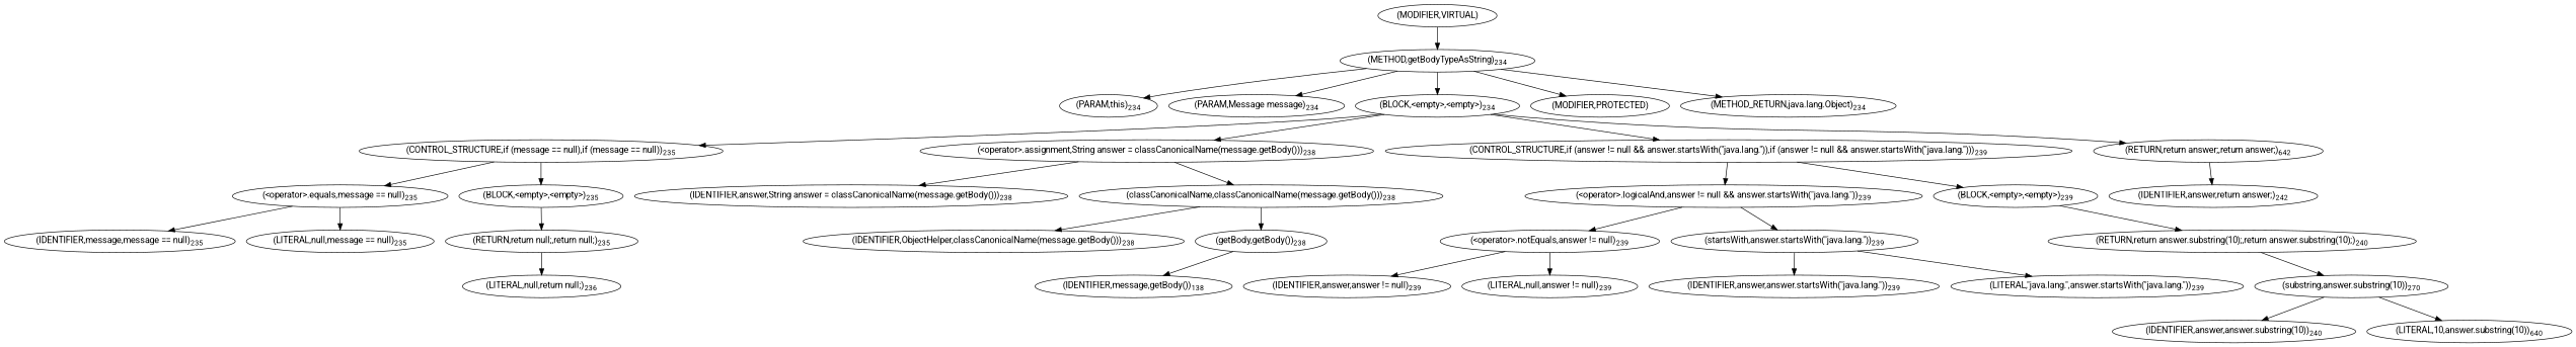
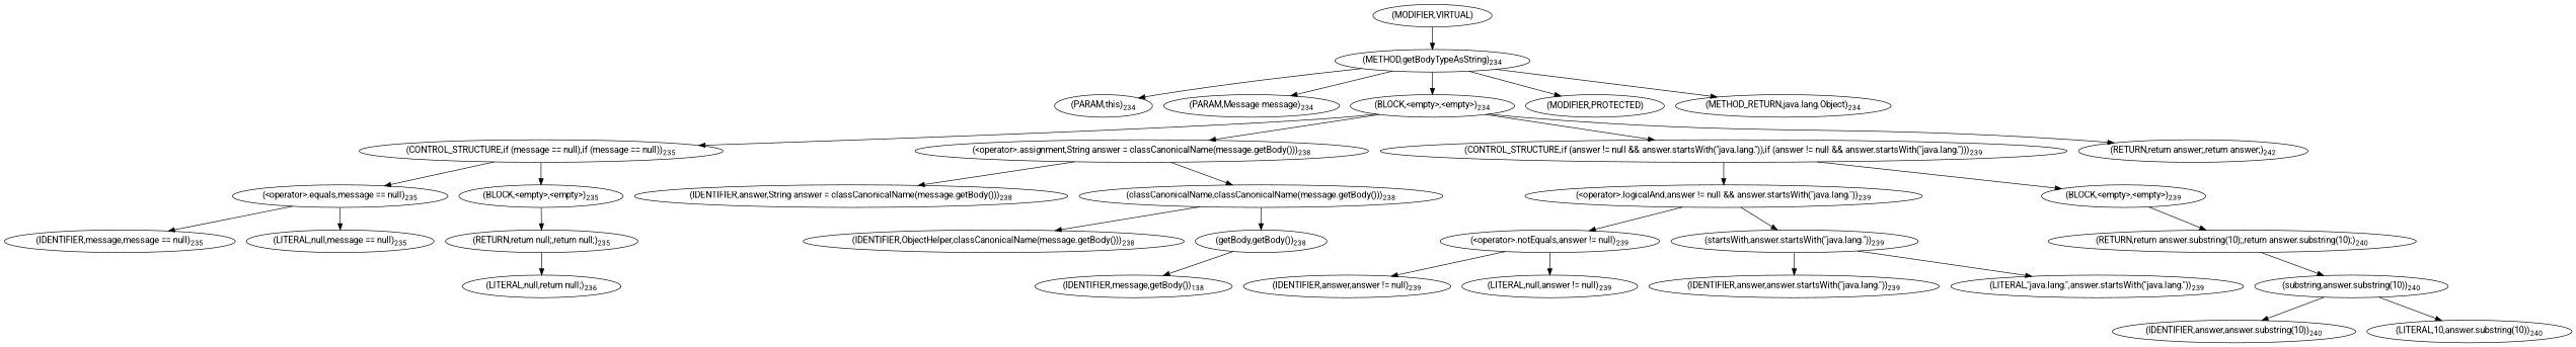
  digraph {
    fontname=Roboto
    node [fontname=Roboto]
    edge [fontname=Roboto]
    n1 [label=<(METHOD,getBodyTypeAsString)<SUB>234</SUB>>]
    n2 [label=<(PARAM,this)<SUB>234</SUB>>]
    n3 [label=<(PARAM,Message message)<SUB>234</SUB>>]
    n4 [label=<(BLOCK,&lt;empty&gt;,&lt;empty&gt;)<SUB>234</SUB>>]
    n5 [label=<(MODIFIER,PROTECTED)>]
    n6 [label=<(METHOD_RETURN,java.lang.Object)<SUB>234</SUB>>]
    n7 [label=<(CONTROL_STRUCTURE,if (message == null),if (message == null))<SUB>235</SUB>>]
    n8 [label=<(&lt;operator&gt;.assignment,String answer = classCanonicalName(message.getBody()))<SUB>238</SUB>>]
    n9 [label=<(CONTROL_STRUCTURE,if (answer != null &amp;&amp; answer.startsWith(&quot;java.lang.&quot;)),if (answer != null &amp;&amp; answer.startsWith(&quot;java.lang.&quot;)))<SUB>239</SUB>>]
-   n10 [label=<(RETURN,return answer;,return answer;)<SUB>642</SUB>>]
+   n10 [label=<(RETURN,return answer;,return answer;)<SUB>242</SUB>>]
    n11 [label=<(MODIFIER,VIRTUAL)>]
    n12 [label=<(&lt;operator&gt;.equals,message == null)<SUB>235</SUB>>]
    n13 [label=<(BLOCK,&lt;empty&gt;,&lt;empty&gt;)<SUB>235</SUB>>]
    n14 [label=<(IDENTIFIER,answer,String answer = classCanonicalName(message.getBody()))<SUB>238</SUB>>]
    n15 [label=<(classCanonicalName,classCanonicalName(message.getBody()))<SUB>238</SUB>>]
    n16 [label=<(&lt;operator&gt;.logicalAnd,answer != null &amp;&amp; answer.startsWith(&quot;java.lang.&quot;))<SUB>239</SUB>>]
    n17 [label=<(BLOCK,&lt;empty&gt;,&lt;empty&gt;)<SUB>239</SUB>>]
-   n18 [label=<(IDENTIFIER,answer,return answer;)<SUB>242</SUB>>]
    n19 [label=<(IDENTIFIER,message,message == null)<SUB>235</SUB>>]
    n20 [label=<(LITERAL,null,message == null)<SUB>235</SUB>>]
    n21 [label=<(RETURN,return null;,return null;)<SUB>235</SUB>>]
    n22 [label=<(LITERAL,null,return null;)<SUB>236</SUB>>]
    n23 [label=<(IDENTIFIER,ObjectHelper,classCanonicalName(message.getBody()))<SUB>238</SUB>>]
    n24 [label=<(getBody,getBody())<SUB>238</SUB>>]
    n25 [label=<(IDENTIFIER,message,getBody())<SUB>138</SUB>>]
    n26 [label=<(&lt;operator&gt;.notEquals,answer != null)<SUB>239</SUB>>]
    n27 [label=<(startsWith,answer.startsWith(&quot;java.lang.&quot;))<SUB>239</SUB>>]
    n28 [label=<(RETURN,return answer.substring(10);,return answer.substring(10);)<SUB>240</SUB>>]
    n29 [label=<(IDENTIFIER,answer,answer != null)<SUB>239</SUB>>]
    n30 [label=<(LITERAL,null,answer != null)<SUB>239</SUB>>]
    n31 [label=<(IDENTIFIER,answer,answer.startsWith(&quot;java.lang.&quot;))<SUB>239</SUB>>]
    n32 [label=<(LITERAL,&quot;java.lang.&quot;,answer.startsWith(&quot;java.lang.&quot;))<SUB>239</SUB>>]
-   n33 [label=<(substring,answer.substring(10))<SUB>270</SUB>>]
+   n33 [label=<(substring,answer.substring(10))<SUB>240</SUB>>]
    n34 [label=<(IDENTIFIER,answer,answer.substring(10))<SUB>240</SUB>>]
-   n35 [label=<(LITERAL,10,answer.substring(10))<SUB>640</SUB>>]
+   n35 [label=<(LITERAL,10,answer.substring(10))<SUB>240</SUB>>]
    n1 -> n2
    n1 -> n3
    n1 -> n4
    n1 -> n5
    n1 -> n6
    n4 -> n7
    n4 -> n8
    n4 -> n9
    n4 -> n10
    n7 -> n12
    n7 -> n13
    n8 -> n14
    n8 -> n15
    n9 -> n16
    n9 -> n17
-   n10 -> n18
    n11 -> n1
    n12 -> n19
    n12 -> n20
    n13 -> n21
    n15 -> n23
    n15 -> n24
    n16 -> n26
    n16 -> n27
    n17 -> n28
    n21 -> n22
    n24 -> n25
    n26 -> n29
    n26 -> n30
    n27 -> n31
    n27 -> n32
    n28 -> n33
    n33 -> n34
    n33 -> n35
  }
